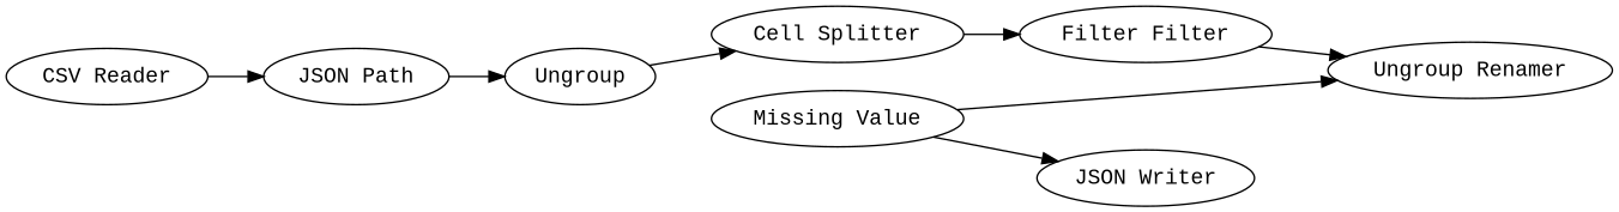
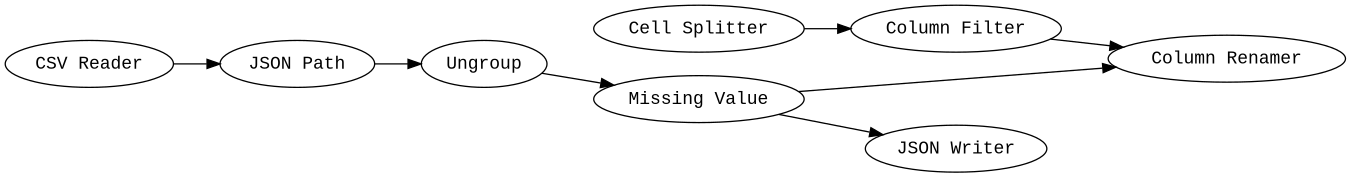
  digraph {
    fontname="Liberation Mono"
    rankdir=LR
    node [fontname="Liberation Mono"]
    edge [fontname="Liberation Mono"]
    n1 [label="CSV Reader"]
    n2 [label="JSON Path"]
    n3 [label=Ungroup]
    n4 [label="Cell Splitter"]
-   n5 [label="Filter Filter"]
-   n6 [label="Ungroup Renamer"]
+   n5 [label="Column Filter"]
+   n6 [label="Column Renamer"]
    n7 [label="Missing Value"]
    n8 [label="JSON Writer"]
    n1 -> n2
    n2 -> n3
-   n3 -> n4
+   n3 -> n7
    n4 -> n5
    n5 -> n6
    n7 -> n6
    n7 -> n8
  }
